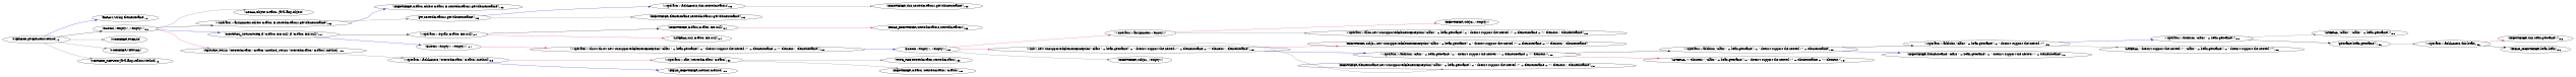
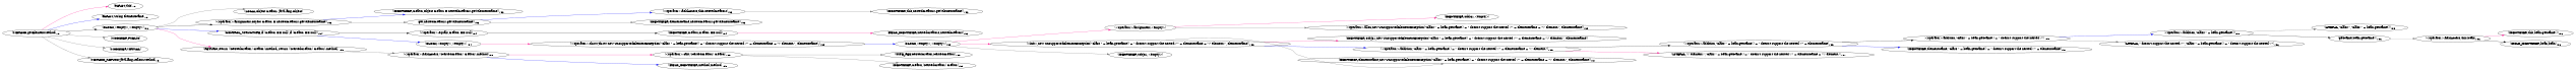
  digraph {
    rankdir=LR
    edge [color=gray40]
    n1 [label=<(METHOD,getElementMethod)<SUB>791</SUB>>]
+   n2 [label=<(PARAM,this)<SUB>791</SUB>>]
    n3 [label=<(PARAM,String elementName)<SUB>791</SUB>>]
    n4 [label=<(BLOCK,&lt;empty&gt;,&lt;empty&gt;)<SUB>792</SUB>>]
    n5 [label=<(MODIFIER,PUBLIC)>]
    n6 [label=<(MODIFIER,VIRTUAL)>]
    n7 [label=<(METHOD_RETURN,java.lang.reflect.Method)<SUB>791</SUB>>]
    n8 [label=<(LOCAL,Object creator: java.lang.Object)>]
    n9 [label=<(&lt;operator&gt;.assignment,Object creator = nestedCreators.get(elementName))<SUB>793</SUB>>]
    n10 [label=<(CONTROL_STRUCTURE,if (creator == null),if (creator == null))<SUB>794</SUB>>]
    n11 [label=<(RETURN,return ((NestedCreator) creator).method;,return ((NestedCreator) creator).method;)<SUB>799</SUB>>]
    n12 [label=<(IDENTIFIER,creator,Object creator = nestedCreators.get(elementName))<SUB>793</SUB>>]
    n13 [label=<(get,nestedCreators.get(elementName))<SUB>793</SUB>>]
    n14 [label=<(&lt;operator&gt;.equals,creator == null)<SUB>794</SUB>>]
    n15 [label=<(BLOCK,&lt;empty&gt;,&lt;empty&gt;)<SUB>794</SUB>>]
    n16 [label=<(&lt;operator&gt;.fieldAccess,((NestedCreator) creator).method)<SUB>799</SUB>>]
    n17 [label=<(&lt;operator&gt;.fieldAccess,this.nestedCreators)<SUB>793</SUB>>]
    n18 [label=<(IDENTIFIER,elementName,nestedCreators.get(elementName))<SUB>793</SUB>>]
    n19 [label=<(IDENTIFIER,this,nestedCreators.get(elementName))<SUB>793</SUB>>]
    n20 [label=<(FIELD_IDENTIFIER,nestedCreators,nestedCreators)<SUB>793</SUB>>]
    n21 [label=<(IDENTIFIER,creator,creator == null)<SUB>794</SUB>>]
-   n22 [label=<(LITERAL,null,creator == null)<SUB>794</SUB>>]
    n23 [label=<(&lt;operator&gt;.throw,throw new UnsupportedElementException(&quot;Class &quot; + bean.getName() + &quot; doesn't support the nested \&quot;&quot; + elementName + &quot;\&quot; element.&quot;, elementName);)<SUB>795</SUB>>]
    n24 [label=<(BLOCK,&lt;empty&gt;,&lt;empty&gt;)<SUB>795</SUB>>]
    n25 [label=<(&lt;operator&gt;.assignment,&lt;empty&gt;)>]
    n26 [label=<(&lt;init&gt;,new UnsupportedElementException(&quot;Class &quot; + bean.getName() + &quot; doesn't support the nested \&quot;&quot; + elementName + &quot;\&quot; element.&quot;, elementName))<SUB>795</SUB>>]
    n27 [label=<(IDENTIFIER,$obj31,&lt;empty&gt;)>]
    n28 [label=<(IDENTIFIER,$obj31,&lt;empty&gt;)>]
    n29 [label=<(&lt;operator&gt;.alloc,new UnsupportedElementException(&quot;Class &quot; + bean.getName() + &quot; doesn't support the nested \&quot;&quot; + elementName + &quot;\&quot; element.&quot;, elementName))<SUB>795</SUB>>]
    n30 [label=<(IDENTIFIER,$obj31,new UnsupportedElementException(&quot;Class &quot; + bean.getName() + &quot; doesn't support the nested \&quot;&quot; + elementName + &quot;\&quot; element.&quot;, elementName))>]
    n31 [label=<(&lt;operator&gt;.addition,&quot;Class &quot; + bean.getName() + &quot; doesn't support the nested \&quot;&quot; + elementName + &quot;\&quot; element.&quot;)<SUB>795</SUB>>]
    n32 [label=<(IDENTIFIER,elementName,new UnsupportedElementException(&quot;Class &quot; + bean.getName() + &quot; doesn't support the nested \&quot;&quot; + elementName + &quot;\&quot; element.&quot;, elementName))<SUB>797</SUB>>]
    n33 [label=<(&lt;operator&gt;.addition,&quot;Class &quot; + bean.getName() + &quot; doesn't support the nested \&quot;&quot; + elementName)<SUB>795</SUB>>]
    n34 [label=<(LITERAL,&quot;\&quot; element.&quot;,&quot;Class &quot; + bean.getName() + &quot; doesn't support the nested \&quot;&quot; + elementName + &quot;\&quot; element.&quot;)<SUB>797</SUB>>]
    n35 [label=<(&lt;operator&gt;.addition,&quot;Class &quot; + bean.getName() + &quot; doesn't support the nested \&quot;&quot;)<SUB>795</SUB>>]
    n36 [label=<(IDENTIFIER,elementName,&quot;Class &quot; + bean.getName() + &quot; doesn't support the nested \&quot;&quot; + elementName)<SUB>797</SUB>>]
    n37 [label=<(&lt;operator&gt;.addition,&quot;Class &quot; + bean.getName())<SUB>795</SUB>>]
    n38 [label=<(LITERAL,&quot; doesn't support the nested \&quot;&quot;,&quot;Class &quot; + bean.getName() + &quot; doesn't support the nested \&quot;&quot;)<SUB>796</SUB>>]
    n39 [label=<(LITERAL,&quot;Class &quot;,&quot;Class &quot; + bean.getName())<SUB>795</SUB>>]
    n40 [label=<(getName,bean.getName())<SUB>796</SUB>>]
    n41 [label=<(&lt;operator&gt;.fieldAccess,this.bean)<SUB>796</SUB>>]
    n42 [label=<(IDENTIFIER,this,bean.getName())<SUB>796</SUB>>]
    n43 [label=<(FIELD_IDENTIFIER,bean,bean)<SUB>796</SUB>>]
    n44 [label=<(&lt;operator&gt;.cast,(NestedCreator) creator)<SUB>799</SUB>>]
    n45 [label=<(FIELD_IDENTIFIER,method,method)<SUB>799</SUB>>]
    n46 [label=<(TYPE_REF,NestedCreator,NestedCreator)<SUB>799</SUB>>]
    n47 [label=<(IDENTIFIER,creator,(NestedCreator) creator)<SUB>799</SUB>>]
+   n1 -> n2 [color=deeppink]
    n1 -> n3 [color=blue]
    n1 -> n4 [color=black]
    n1 -> n5
    n1 -> n6
    n1 -> n7
    n4 -> n8
    n4 -> n9 [color=black]
    n4 -> n10 [color=blue]
    n4 -> n11 [color=deeppink]
    n9 -> n12 [color=blue]
    n9 -> n13
    n10 -> n14 [color=black]
    n10 -> n15 [color=blue]
    n11 -> n16
    n13 -> n17 [color=blue]
    n13 -> n18
    n14 -> n21 [color=black]
-   n14 -> n22 [color=deeppink]
    n15 -> n23 [color=deeppink]
    n16 -> n44 [color=deeppink]
    n16 -> n45 [color=blue]
    n17 -> n19
    n21 -> n20 [color=deeppink]
    n23 -> n24 [color=blue]
    n24 -> n25 [color=deeppink]
    n24 -> n26 [color=deeppink]
    n24 -> n27
    n25 -> n28 [color=deeppink]
    n25 -> n29
    n26 -> n30 [color=deeppink]
    n26 -> n31 [color=blue]
    n26 -> n32
    n31 -> n33 [color=black]
    n31 -> n34 [color=deeppink]
    n33 -> n35 [color=black]
    n33 -> n36 [color=blue]
    n35 -> n37 [color=blue]
    n35 -> n38
    n37 -> n39
    n37 -> n40 [color=black]
    n40 -> n41
    n41 -> n42 [color=deeppink]
    n41 -> n43 [color=black]
    n44 -> n46
    n44 -> n47
  }
